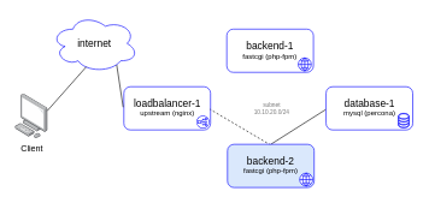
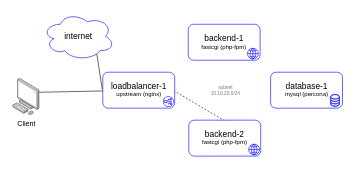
  <mxCell id="0" />
  <mxCell id="1" parent="0" />
  <mxCell id="2" value="&lt;p style=&quot;line-height: 100%;&quot;&gt;&lt;font style=&quot;font-size: 14px;&quot;&gt;database-1&lt;/font&gt;&lt;br&gt;&lt;font style=&quot;font-size: 10px;&quot;&gt;mysql (percona)&lt;/font&gt;&lt;br&gt;&lt;/p&gt;" style="rounded=1;whiteSpace=wrap;html=1;strokeColor=#0000FF;" parent="1" vertex="1"><mxGeometry x="450.5" y="120" width="120" height="60" as="geometry" /></mxCell>
  <mxCell id="3" value="&lt;p style=&quot;line-height: 100%;&quot;&gt;&lt;span style=&quot;font-size: 14px;&quot;&gt;loadbalancer-1&lt;/span&gt;&lt;br&gt;&lt;font style=&quot;font-size: 10px;&quot;&gt;upstream (nginx)&lt;/font&gt;&lt;br&gt;&lt;/p&gt;" style="rounded=1;whiteSpace=wrap;html=1;strokeColor=#0000FF;" parent="1" vertex="1"><mxGeometry x="170.5" y="120" width="120" height="60" as="geometry" /></mxCell>
  <mxCell id="4" value="&lt;p style=&quot;line-height: 100%;&quot;&gt;&lt;span style=&quot;font-size: 14px;&quot;&gt;backend-1&lt;/span&gt;&lt;br&gt;&lt;font style=&quot;font-size: 10px;&quot;&gt;fastcgi (php-fpm)&lt;/font&gt;&lt;/p&gt;" style="rounded=1;whiteSpace=wrap;html=1;strokeColor=#0000FF;" parent="1" vertex="1"><mxGeometry x="313" y="40" width="120" height="60" as="geometry" /></mxCell>
  <mxCell id="5" value="&lt;font style=&quot;font-size: 14px;&quot;&gt;internet&lt;/font&gt;" style="ellipse;shape=cloud;whiteSpace=wrap;html=1;strokeColor=#0000FF;strokeWidth=1;" parent="1" vertex="1"><mxGeometry x="70" y="20" width="120" height="80" as="geometry" /></mxCell>
  <mxCell id="6" value="" style="endArrow=none;html=1;rounded=0;entryX=0.755;entryY=0.87;entryDx=0;entryDy=0;entryPerimeter=0;exitX=-0.008;exitY=0.474;exitDx=0;exitDy=0;exitPerimeter=0;" parent="1" source="3" target="5" edge="1"><mxGeometry width="50" height="50" relative="1" as="geometry"><mxPoint x="90" y="280" as="sourcePoint" /><mxPoint x="160" y="260" as="targetPoint" /></mxGeometry></mxCell>
- <mxCell id="7" value="" style="endArrow=none;html=1;rounded=0;entryX=-0.006;entryY=0.531;entryDx=0;entryDy=0;exitX=0.5;exitY=0;exitDx=0;exitDy=0;entryPerimeter=0;" parent="1" source="12" target="2" edge="1"><mxGeometry width="50" height="50" relative="1" as="geometry"><mxPoint x="300" y="440" as="sourcePoint" /><mxPoint x="220" y="400" as="targetPoint" /></mxGeometry></mxCell>
  <mxCell id="8" value="" style="endArrow=none;html=1;rounded=0;exitX=0.499;exitY=0.018;exitDx=0;exitDy=0;entryX=0.995;entryY=0.523;entryDx=0;entryDy=0;entryPerimeter=0;exitPerimeter=0;dashed=1;" parent="1" source="12" target="3" edge="1"><mxGeometry width="50" height="50" relative="1" as="geometry"><mxPoint x="316.5" y="404" as="sourcePoint" /><mxPoint x="190" y="330" as="targetPoint" /></mxGeometry></mxCell>
  <mxCell id="9" value="" style="html=1;verticalLabelPosition=bottom;align=center;labelBackgroundColor=#ffffff;verticalAlign=top;strokeWidth=1;strokeColor=#0000FF;shadow=0;dashed=0;shape=mxgraph.ios7.icons.globe;fontSize=14;fontColor=#777777;fillColor=#FFFFFF;aspect=fixed;" parent="1" vertex="1"><mxGeometry x="412" y="80" width="18" height="18" as="geometry" /></mxCell>
  <mxCell id="10" value="" style="sketch=0;pointerEvents=1;shadow=0;dashed=0;html=1;strokeColor=#0000FF;fillColor=default;aspect=fixed;labelPosition=center;verticalLabelPosition=bottom;verticalAlign=top;align=center;outlineConnect=0;shape=mxgraph.vvd.storage;fillStyle=auto;strokeWidth=1;fontSize=14;fontColor=#777777;" parent="1" vertex="1"><mxGeometry x="550.5" y="157" width="15" height="20" as="geometry" /></mxCell>
  <mxCell id="11" value="" style="sketch=0;outlineConnect=0;fontColor=#232F3E;gradientColor=none;fillColor=#0000FF;strokeColor=none;dashed=0;verticalLabelPosition=bottom;verticalAlign=top;align=center;html=1;fontSize=12;fontStyle=0;aspect=fixed;pointerEvents=1;shape=mxgraph.aws4.network_load_balancer;shadow=0;fillStyle=auto;strokeWidth=1;" parent="1" vertex="1"><mxGeometry x="271" y="160" width="18" height="18" as="geometry" /></mxCell>
- <mxCell id="12" value="&lt;p style=&quot;line-height: 100%;&quot;&gt;&lt;span style=&quot;font-size: 14px;&quot;&gt;backend-2&lt;/span&gt;&lt;br&gt;&lt;font style=&quot;font-size: 10px;&quot;&gt;fastcgi (php-fpm)&lt;/font&gt;&lt;/p&gt;" style="rounded=1;whiteSpace=wrap;html=1;strokeColor=#0000FF;fillColor=#dae8fc;" vertex="1" parent="1"><mxGeometry x="314" y="200" width="120" height="60" as="geometry" /></mxCell>
+ <mxCell id="12" value="&lt;p style=&quot;line-height: 100%;&quot;&gt;&lt;span style=&quot;font-size: 14px;&quot;&gt;backend-2&lt;/span&gt;&lt;br&gt;&lt;font style=&quot;font-size: 10px;&quot;&gt;fastcgi (php-fpm)&lt;/font&gt;&lt;/p&gt;" style="rounded=1;whiteSpace=wrap;html=1;strokeColor=#0000FF;" vertex="1" parent="1"><mxGeometry x="314" y="200" width="120" height="60" as="geometry" /></mxCell>
  <mxCell id="13" value="" style="html=1;verticalLabelPosition=bottom;align=center;labelBackgroundColor=#ffffff;verticalAlign=top;strokeWidth=1;strokeColor=#0000FF;shadow=0;dashed=0;shape=mxgraph.ios7.icons.globe;fontSize=14;fontColor=#777777;fillColor=#FFFFFF;aspect=fixed;" vertex="1" parent="1"><mxGeometry x="414" y="240" width="18" height="18" as="geometry" /></mxCell>
  <mxCell id="14" value="subnet&lt;br&gt;10.10.20.0/24" style="edgeLabel;html=1;align=center;verticalAlign=middle;resizable=0;points=[];fontSize=8;fontColor=#777777;" vertex="1" connectable="0" parent="1"><mxGeometry x="374.002" y="149.995" as="geometry" /></mxCell>
  <mxCell id="15" value="Client" style="points=[];aspect=fixed;html=1;align=center;shadow=0;dashed=0;image;image=img/lib/allied_telesis/computer_and_terminals/Personal_Computer.svg;" vertex="1" parent="1"><mxGeometry x="20" y="130" width="45.6" height="61.8" as="geometry" /></mxCell>
- <mxCell id="16" value="" style="endArrow=none;html=1;rounded=0;entryX=0.404;entryY=0.904;entryDx=0;entryDy=0;entryPerimeter=0;exitX=0.975;exitY=0.38;exitDx=0;exitDy=0;exitPerimeter=0;" edge="1" parent="1" source="15" target="5"><mxGeometry width="50" height="50" relative="1" as="geometry"><mxPoint x="40" y="170" as="sourcePoint" /><mxPoint x="151.56" y="100.48" as="targetPoint" /></mxGeometry></mxCell>
+ <mxCell id="16" value="" style="endArrow=none;html=1;rounded=0;exitX=0.975;exitY=0.38;exitDx=0;exitDy=0;exitPerimeter=0;" edge="1" parent="1" source="15" target="3"><mxGeometry width="50" height="50" relative="1" as="geometry"><mxPoint x="40" y="170" as="sourcePoint" /><mxPoint x="151.56" y="100.48" as="targetPoint" /></mxGeometry></mxCell>
